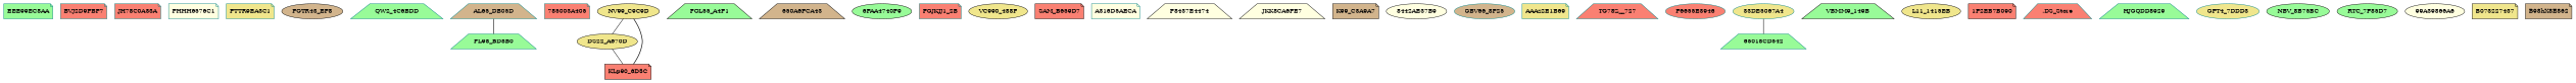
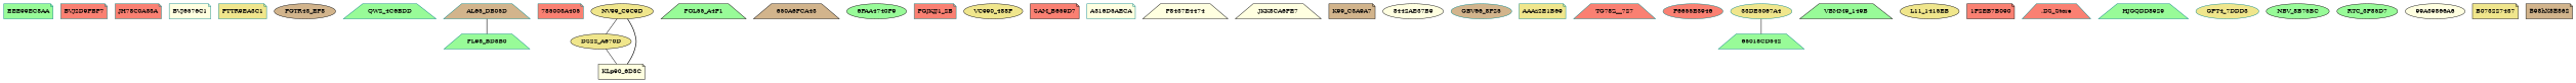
  strict graph {
    node [color=black fillcolor=palegreen shape=note style=filled]
    edge [penwidth=1.0435684647302914]
    n1 [color=teal label=EEE99EC8AA]
    n2 [color=teal fillcolor=salmon label=BVJ2D9FBF7]
    n3 [color=teal fillcolor=salmon label=JH78C0A33A]
-   n4 [color=teal fillcolor=lightyellow label=FHHH6576C1]
+   n4 [color=teal fillcolor=lightyellow label=BVJ6576C1]
    n5 [color=teal fillcolor=khaki label=FTTR9EA3C1]
    n6 [fillcolor=tan label=FGTR43_EF8 shape=ellipse]
    n7 [color=teal label=QW2_4C6BDD shape=trapezium]
    n8 [color=teal fillcolor=tan label=AL65_DB05D shape=trapezium]
    n9 [color=teal label=PL98_BD8B0 shape=trapezium]
    n10 [color=teal fillcolor=salmon label="785003A405"]
    n11 [fillcolor=khaki label=NV99_C9C9D shape=ellipse]
    n12 [fillcolor=khaki label=DS22_A670D shape=ellipse]
-   n13 [fillcolor=salmon label=KLp90_6D5C]
+   n13 [fillcolor=lightyellow label=KLp90_6D5C]
    n14 [label=POL55_A4F1 shape=trapezium]
    n15 [fillcolor=tan label="650A6FCA43" shape=trapezium]
    n16 [label="6FAA4740F9" shape=ellipse]
    n17 [color=teal fillcolor=salmon label=FGJKJJ1_2B]
    n18 [fillcolor=khaki label=VC990_488F shape=ellipse]
    n19 [fillcolor=salmon label=SAM_B659D7]
    n20 [color=teal fillcolor=lightyellow label=A316D5AECA]
    n21 [fillcolor=lightyellow label=F8437E4474 shape=trapezium]
    n22 [fillcolor=lightyellow label=JKK8CA6FE7 shape=trapezium]
    n23 [fillcolor=tan label=K99_C3A9A7]
    n24 [fillcolor=lightyellow label="8442AE37B9" shape=ellipse]
    n25 [color=teal fillcolor=tan label=GBV66_8F25 shape=ellipse]
    n26 [color=teal fillcolor=khaki label=AAAz2E1B69]
    n27 [color=teal fillcolor=salmon label=TG78Z__727 shape=trapezium]
    n28 [color=teal fillcolor=salmon label=F6655E3946 shape=ellipse]
    n29 [color=teal fillcolor=khaki label="33DE5067A4" shape=ellipse]
    n30 [color=teal label="65018CD542" shape=trapezium]
    n31 [label=VBMM9_149B shape=trapezium]
    n32 [fillcolor=khaki label=L11_1415EB shape=ellipse]
    n33 [fillcolor=salmon label="1F2EB7B090"]
    n34 [color=teal fillcolor=salmon label=".DS_Store" shape=trapezium]
    n35 [color=teal label=HJGQDD8929 shape=trapezium]
    n36 [color=teal fillcolor=khaki label=GFT4_7DDD3 shape=ellipse]
    n37 [label=NBV_8B75BC shape=ellipse]
-   n38 [label=RTC_7F85D7 shape=ellipse]
+   n38 [label=RTC_3F85D7 shape=ellipse]
    n39 [fillcolor=lightyellow label="99A39866A6" shape=ellipse]
    n40 [fillcolor=khaki label=B073227437]
    n41 [fillcolor=tan label=B98hX8E862]
    n8 -- n9 [penwidth=1.2950119576358046]
    n11 -- n12
    n11 -- n13 [penwidth=1.5000000000000004]
    n12 -- n13
    n29 -- n30 [penwidth=1.1428571428571435]
  }
